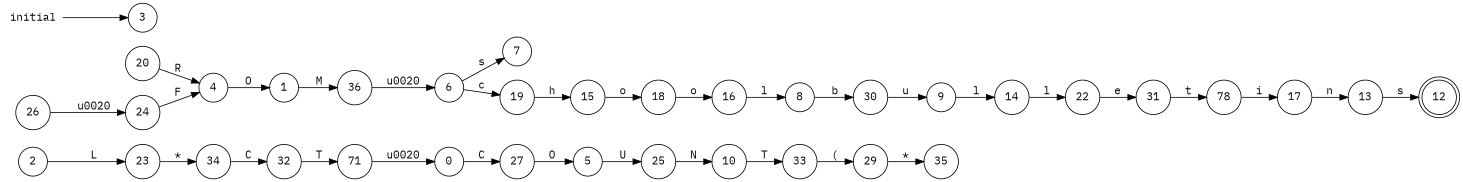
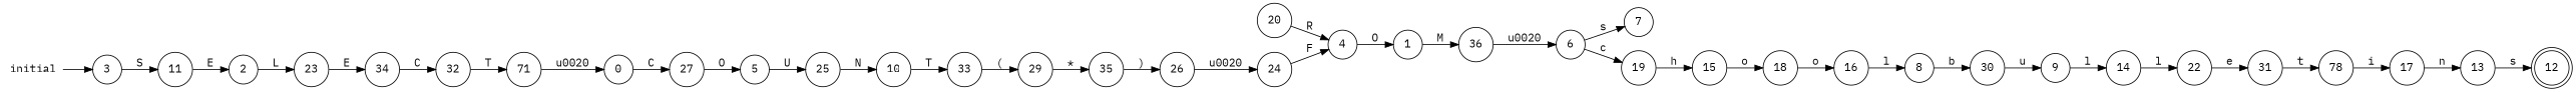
  digraph {
    fontname="IBM Plex Mono"
    rankdir=LR
    node [fontname="IBM Plex Mono" shape=circle]
    edge [fontname="IBM Plex Mono"]
    0
    27
    5
    25
    1
    36
    6
    7
    19
    2
    23
    34
    32
    3
+   11
    initial [shape=plaintext]
    4
    10
    33
    15
    18
    8
    30
    9
    14
    22
    31
    29
    35
    12 [shape=doublecircle]
    13
    n32 [label=78]
    16
    17
    20
    n36 [label=71]
    24
    26
    0 -> 27 [label=C]
    27 -> 5 [label=O]
    5 -> 25 [label=U]
    25 -> 10 [label=N]
    1 -> 36 [label=M]
    36 -> 6 [label="\u0020"]
    6 -> 7 [label=s]
    6 -> 19 [label=c]
    19 -> 15 [label=h]
    2 -> 23 [label=L]
-   23 -> 34 [label="*"]
+   23 -> 34 [label=E]
    34 -> 32 [label=C]
    32 -> n36 [label=T]
+   3 -> 11 [label=S]
+   11 -> 2 [label=E]
    initial -> 3
    4 -> 1 [label=O]
    10 -> 33 [label=T]
    33 -> 29 [label="("]
    15 -> 18 [label=o]
    18 -> 16 [label=o]
    8 -> 30 [label=b]
    30 -> 9 [label=u]
    9 -> 14 [label=l]
    14 -> 22 [label=l]
    22 -> 31 [label=e]
    31 -> n32 [label=t]
    29 -> 35 [label="*"]
+   35 -> 26 [label=")"]
    13 -> 12 [label=s]
    n32 -> 17 [label=i]
    16 -> 8 [label=l]
    17 -> 13 [label=n]
    20 -> 4 [label=R]
    n36 -> 0 [label="\u0020"]
    24 -> 4 [label=F]
    26 -> 24 [label="\u0020"]
  }
